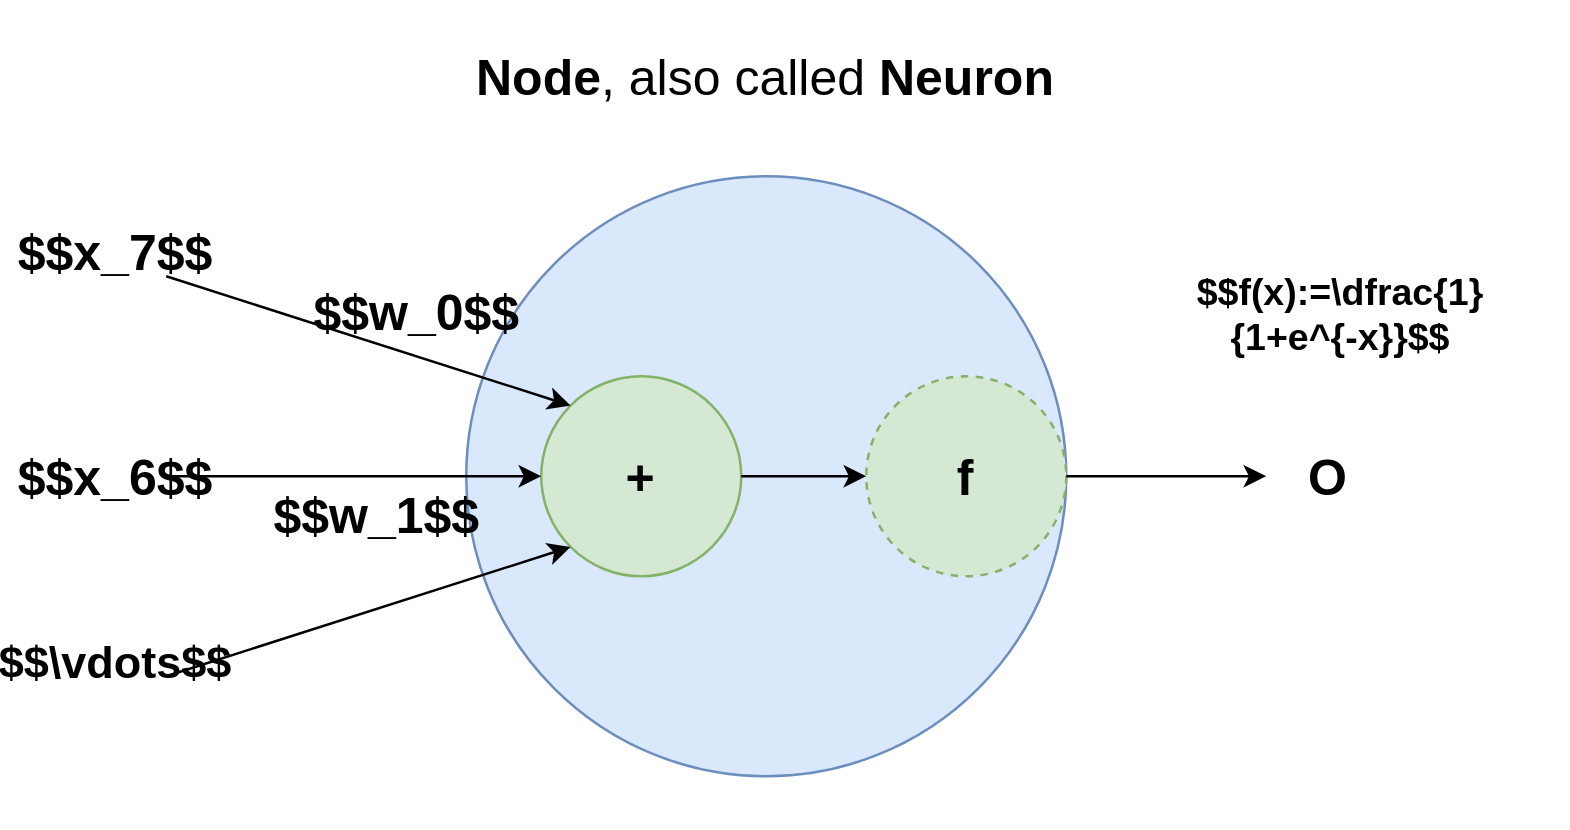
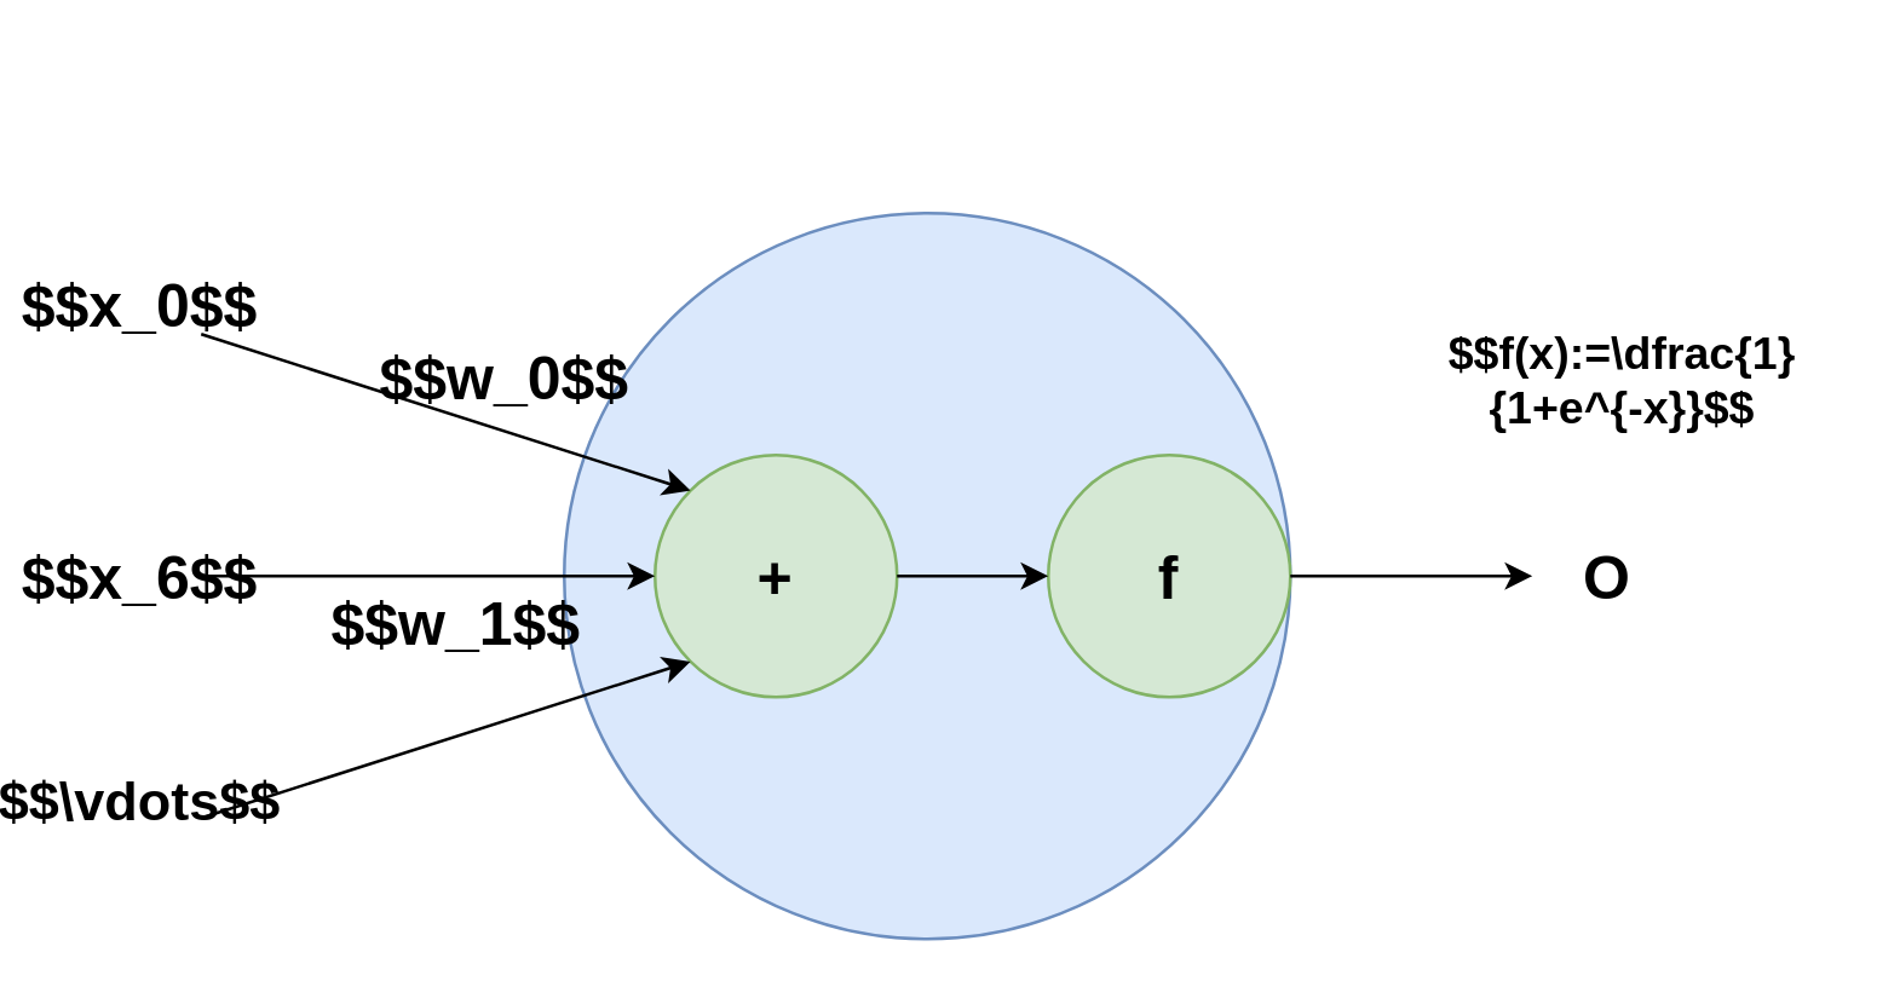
  <mxCell id="0" />
  <mxCell id="1" parent="0" />
  <mxCell id="2" value="" style="ellipse;whiteSpace=wrap;html=1;aspect=fixed;fillColor=#dae8fc;strokeColor=#6c8ebf;" vertex="1" parent="1"><mxGeometry x="180" y="70" width="240" height="240" as="geometry" /></mxCell>
- <mxCell id="3" value="&lt;font style=&quot;font-size: 20px&quot;&gt;&lt;b&gt;f&lt;/b&gt;&lt;/font&gt;" style="ellipse;whiteSpace=wrap;html=1;aspect=fixed;fillColor=#d5e8d4;strokeColor=#82b366;dashed=1;" vertex="1" parent="1"><mxGeometry x="340" y="150" width="80" height="80" as="geometry" /></mxCell>
+ <mxCell id="3" value="&lt;font style=&quot;font-size: 20px&quot;&gt;&lt;b&gt;f&lt;/b&gt;&lt;/font&gt;" style="ellipse;whiteSpace=wrap;html=1;aspect=fixed;fillColor=#d5e8d4;strokeColor=#82b366;" vertex="1" parent="1"><mxGeometry x="340" y="150" width="80" height="80" as="geometry" /></mxCell>
  <mxCell id="4" value="&lt;b&gt;&lt;font style=&quot;font-size: 20px&quot;&gt;+&lt;/font&gt;&lt;/b&gt;" style="ellipse;whiteSpace=wrap;html=1;aspect=fixed;fillColor=#d5e8d4;strokeColor=#82b366;" vertex="1" parent="1"><mxGeometry x="210" y="150" width="80" height="80" as="geometry" /></mxCell>
  <mxCell id="5" value="" style="endArrow=classic;html=1;exitX=1;exitY=0.5;exitDx=0;exitDy=0;entryX=0;entryY=0.5;entryDx=0;entryDy=0;" edge="1" parent="1" source="4" target="3"><mxGeometry width="50" height="50" relative="1" as="geometry"><mxPoint x="290" y="230" as="sourcePoint" /><mxPoint x="340" y="180" as="targetPoint" /></mxGeometry></mxCell>
  <mxCell id="6" value="" style="endArrow=classic;html=1;exitX=1;exitY=0.5;exitDx=0;exitDy=0;" edge="1" parent="1" source="3"><mxGeometry width="50" height="50" relative="1" as="geometry"><mxPoint x="290" y="230" as="sourcePoint" /><mxPoint x="500" y="190" as="targetPoint" /></mxGeometry></mxCell>
  <mxCell id="7" value="&lt;font size=&quot;1&quot;&gt;&lt;b style=&quot;font-size: 20px&quot;&gt;O&lt;/b&gt;&lt;/font&gt;" style="text;html=1;strokeColor=none;fillColor=none;align=center;verticalAlign=middle;whiteSpace=wrap;rounded=0;" vertex="1" parent="1"><mxGeometry x="500" y="165" width="50" height="50" as="geometry" /></mxCell>
  <mxCell id="8" value="&lt;font style=&quot;font-size: 15px&quot;&gt;$$f(x):=\dfrac{1}{1+e^{-x}}$$&lt;/font&gt;" style="text;html=1;strokeColor=none;fillColor=none;align=center;verticalAlign=middle;whiteSpace=wrap;rounded=0;fontStyle=1" vertex="1" parent="1"><mxGeometry x="460" y="70" width="140" height="110" as="geometry" /></mxCell>
  <mxCell id="9" value="" style="endArrow=classic;html=1;entryX=0;entryY=0.5;entryDx=0;entryDy=0;" edge="1" parent="1" target="4"><mxGeometry width="50" height="50" relative="1" as="geometry"><mxPoint x="60" y="190" as="sourcePoint" /><mxPoint x="340" y="180" as="targetPoint" /></mxGeometry></mxCell>
  <mxCell id="10" value="" style="endArrow=classic;html=1;entryX=0;entryY=1;entryDx=0;entryDy=0;" edge="1" parent="1" target="4"><mxGeometry width="50" height="50" relative="1" as="geometry"><mxPoint x="60" y="270" as="sourcePoint" /><mxPoint x="110" y="260" as="targetPoint" /></mxGeometry></mxCell>
  <mxCell id="11" value="" style="endArrow=classic;html=1;entryX=0;entryY=0;entryDx=0;entryDy=0;" edge="1" parent="1" target="4"><mxGeometry width="50" height="50" relative="1" as="geometry"><mxPoint x="60" y="110" as="sourcePoint" /><mxPoint x="222" y="170" as="targetPoint" /></mxGeometry></mxCell>
  <mxCell id="12" value="$$w_0$$" style="edgeLabel;html=1;align=center;verticalAlign=middle;resizable=0;points=[];labelBackgroundColor=none;fontStyle=1;fontSize=20;" vertex="1" connectable="0" parent="11"><mxGeometry x="-0.359" y="3" relative="1" as="geometry"><mxPoint x="47.65" as="offset" /></mxGeometry></mxCell>
  <mxCell id="13" value="&lt;b&gt;&lt;font style=&quot;font-size: 18px&quot;&gt;$$\vdots$$&lt;/font&gt;&lt;/b&gt;" style="text;html=1;strokeColor=none;fillColor=none;align=center;verticalAlign=middle;whiteSpace=wrap;rounded=0;" vertex="1" parent="1"><mxGeometry x="20" y="240" width="40" height="50" as="geometry" /></mxCell>
- <mxCell id="14" value="&lt;b&gt;&lt;font style=&quot;font-size: 20px&quot;&gt;$$x_7$$&lt;/font&gt;&lt;/b&gt;" style="text;html=1;strokeColor=none;fillColor=none;align=center;verticalAlign=middle;whiteSpace=wrap;rounded=0;" vertex="1" parent="1"><mxGeometry x="20" y="90" width="40" height="20" as="geometry" /></mxCell>
+ <mxCell id="14" value="&lt;b&gt;&lt;font style=&quot;font-size: 20px&quot;&gt;$$x_0$$&lt;/font&gt;&lt;/b&gt;" style="text;html=1;strokeColor=none;fillColor=none;align=center;verticalAlign=middle;whiteSpace=wrap;rounded=0;" vertex="1" parent="1"><mxGeometry x="20" y="90" width="40" height="20" as="geometry" /></mxCell>
  <mxCell id="15" value="&lt;b&gt;&lt;font style=&quot;font-size: 20px&quot;&gt;$$x_6$$&lt;/font&gt;&lt;/b&gt;" style="text;html=1;strokeColor=none;fillColor=none;align=center;verticalAlign=middle;whiteSpace=wrap;rounded=0;" vertex="1" parent="1"><mxGeometry x="20" y="180" width="40" height="20" as="geometry" /></mxCell>
  <mxCell id="16" value="$$w_1$$" style="edgeLabel;html=1;align=center;verticalAlign=middle;resizable=0;points=[];labelBackgroundColor=none;fontStyle=1;fontSize=20;" vertex="1" connectable="0" parent="1"><mxGeometry x="159.998" y="220.001" as="geometry"><mxPoint x="-16" y="-16" as="offset" /></mxGeometry></mxCell>
- <mxCell id="17" value="&lt;b&gt;Node&lt;/b&gt;, also called &lt;b&gt;Neuron&lt;/b&gt;" style="text;html=1;strokeColor=none;fillColor=none;align=center;verticalAlign=middle;whiteSpace=wrap;rounded=0;labelBackgroundColor=none;fontSize=20;" vertex="1" parent="1"><mxGeometry x="150" y="20" width="300" height="20" as="geometry" /></mxCell>
